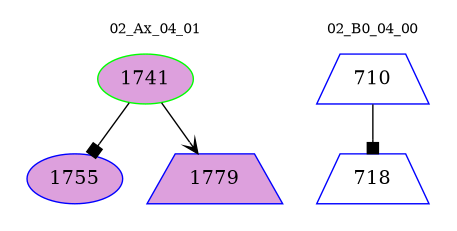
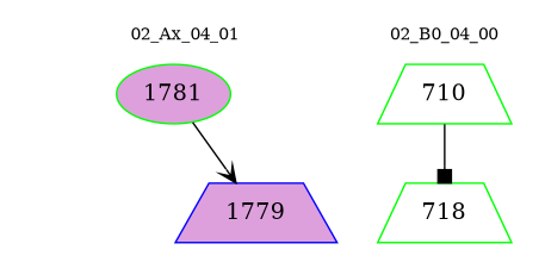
  digraph {
    node [color=blue fillcolor=plum shape=trapezium style=filled]
    edge [arrowhead=box color=black]
-   n1 [color=green label=1741 shape=ellipse]
-   n2 [label=1755 shape=ellipse]
+   n1 [color=green label=1781 shape=ellipse]
    n3 [label=1779]
-   n4 [fillcolor=white label=710]
-   n5 [fillcolor=white label=718]
+   n4 [color=green fillcolor=white label=710]
+   n5 [color=green fillcolor=white label=718]
    subgraph cluster_1 {
      color=white
      fontsize=10
      label="02_Ax_04_01"
      n1
-     n2
      n3
    }
    subgraph cluster_2 {
      color=white
      fontsize=10
      label="02_B0_04_00"
      n4
      n5
    }
-   n1 -> n2
    n1 -> n3 [arrowhead=vee]
    n4 -> n5
  }
